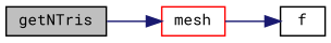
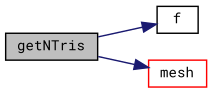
  digraph {
    fontname="Roboto Mono"
    rankdir=LR
    node [color=black fontname="Roboto Mono" fontsize=10 shape=record]
    edge [color=midnightblue fontname="Roboto Mono" fontsize=10 labelfontname=FreeSans labelfontsize=10 style=solid]
    n1 [fillcolor=grey75 fontcolor=black height=0.2 label=getNTris style=filled width=0.4]
    n2 [height=0.2 label=f width=0.4]
    n3 [color=red height=0.2 label=mesh width=0.4]
-   n3 -> n2
+   n1 -> n2
    n1 -> n3
  }
